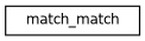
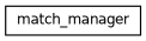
  digraph {
    rankdir=TB
-   n1 [color=black fillcolor=white fontname=Helvetica fontsize=10 height=0.2 label=match_match shape=record style=filled width=0.4]
+   n1 [color=black fillcolor=white fontname=Helvetica fontsize=10 height=0.2 label=match_manager shape=record style=filled width=0.4]
  }
